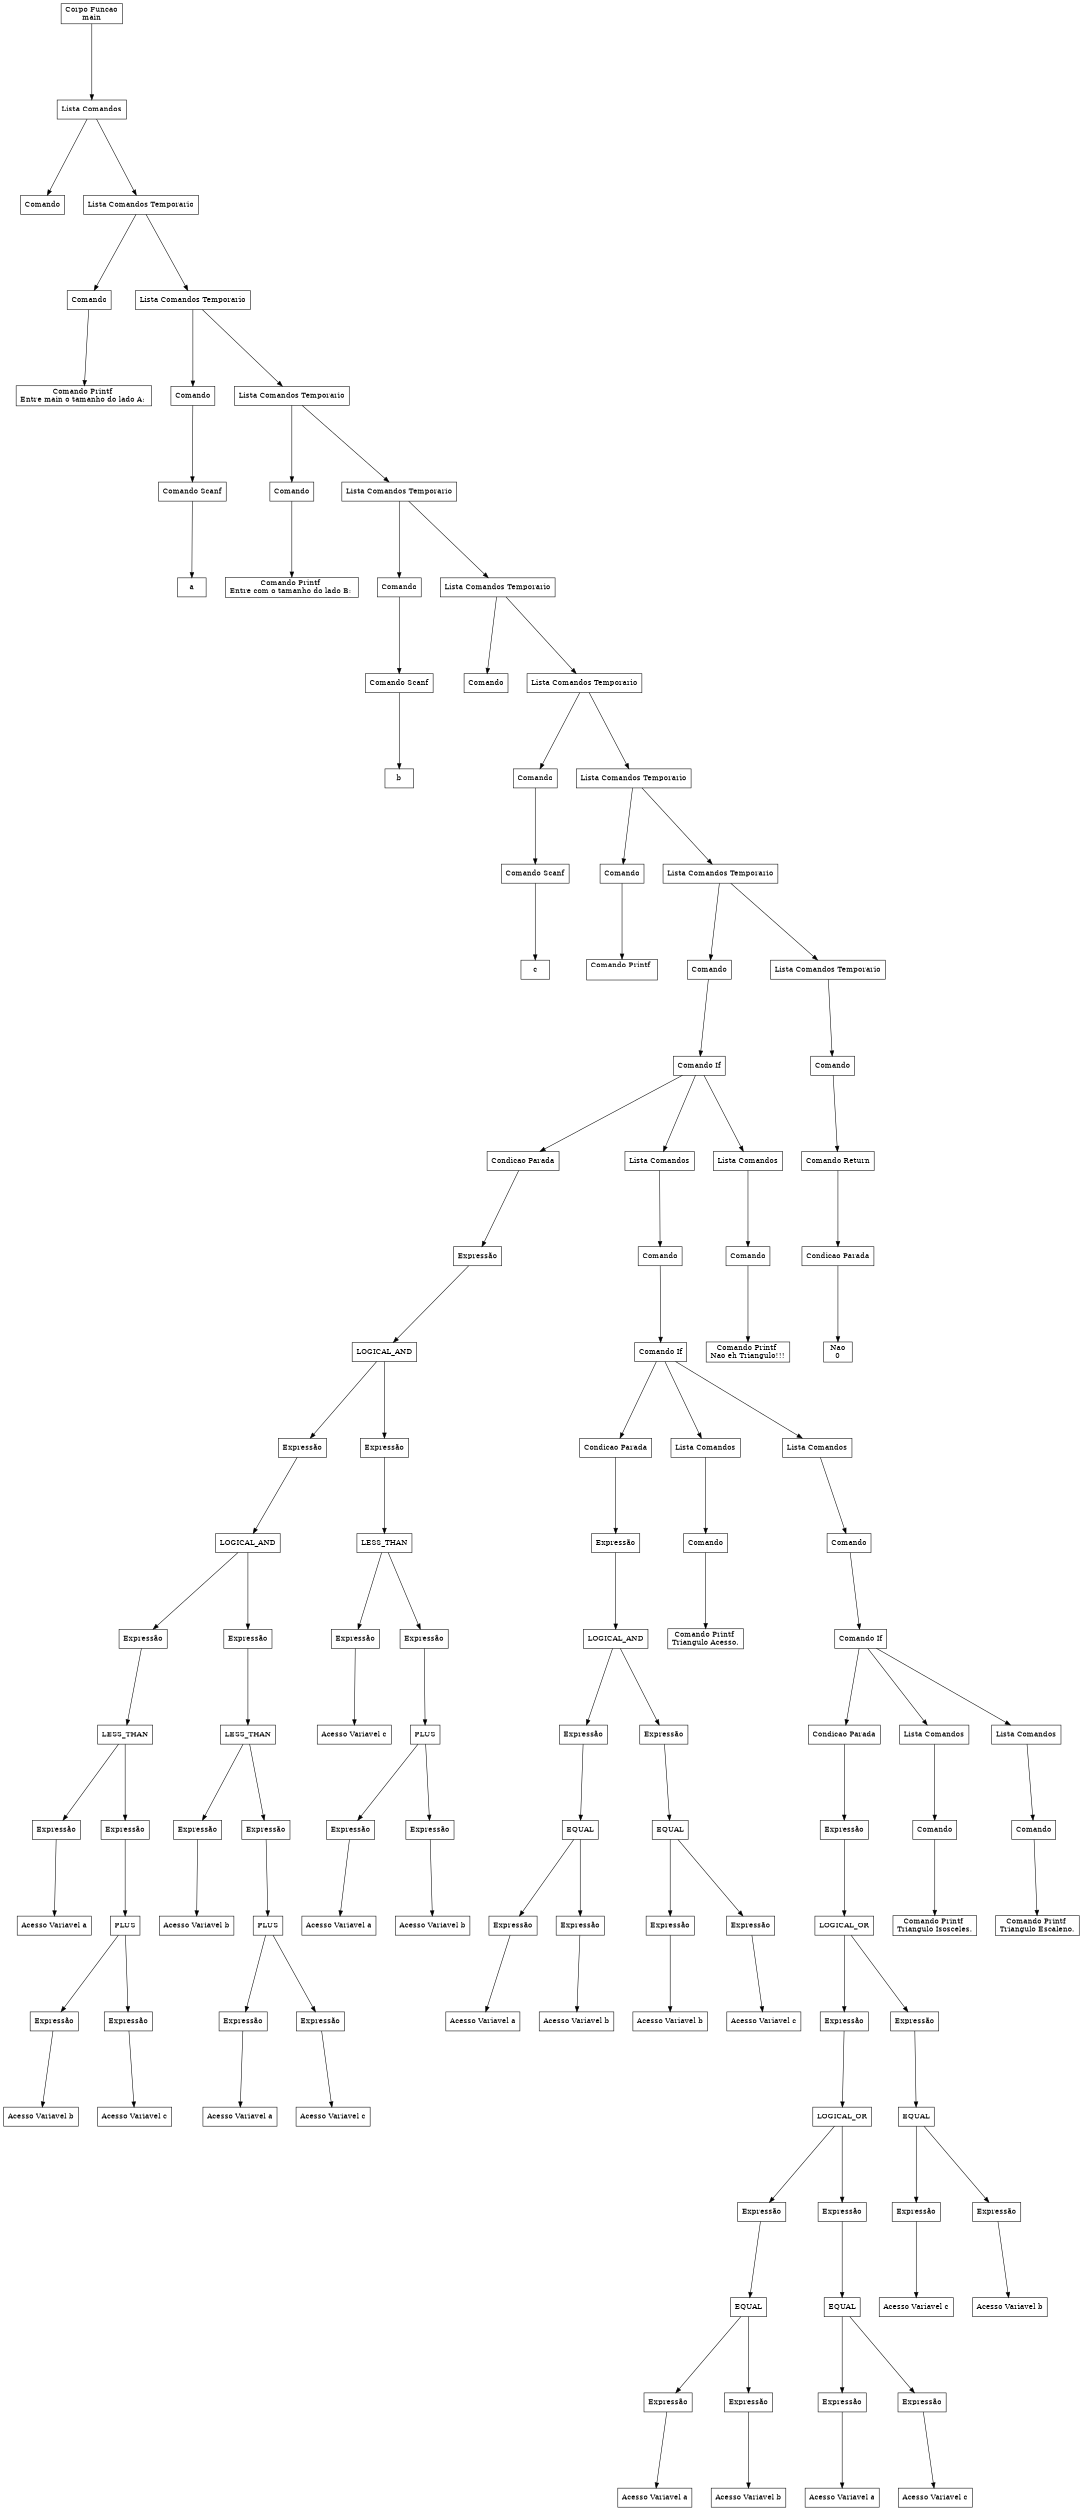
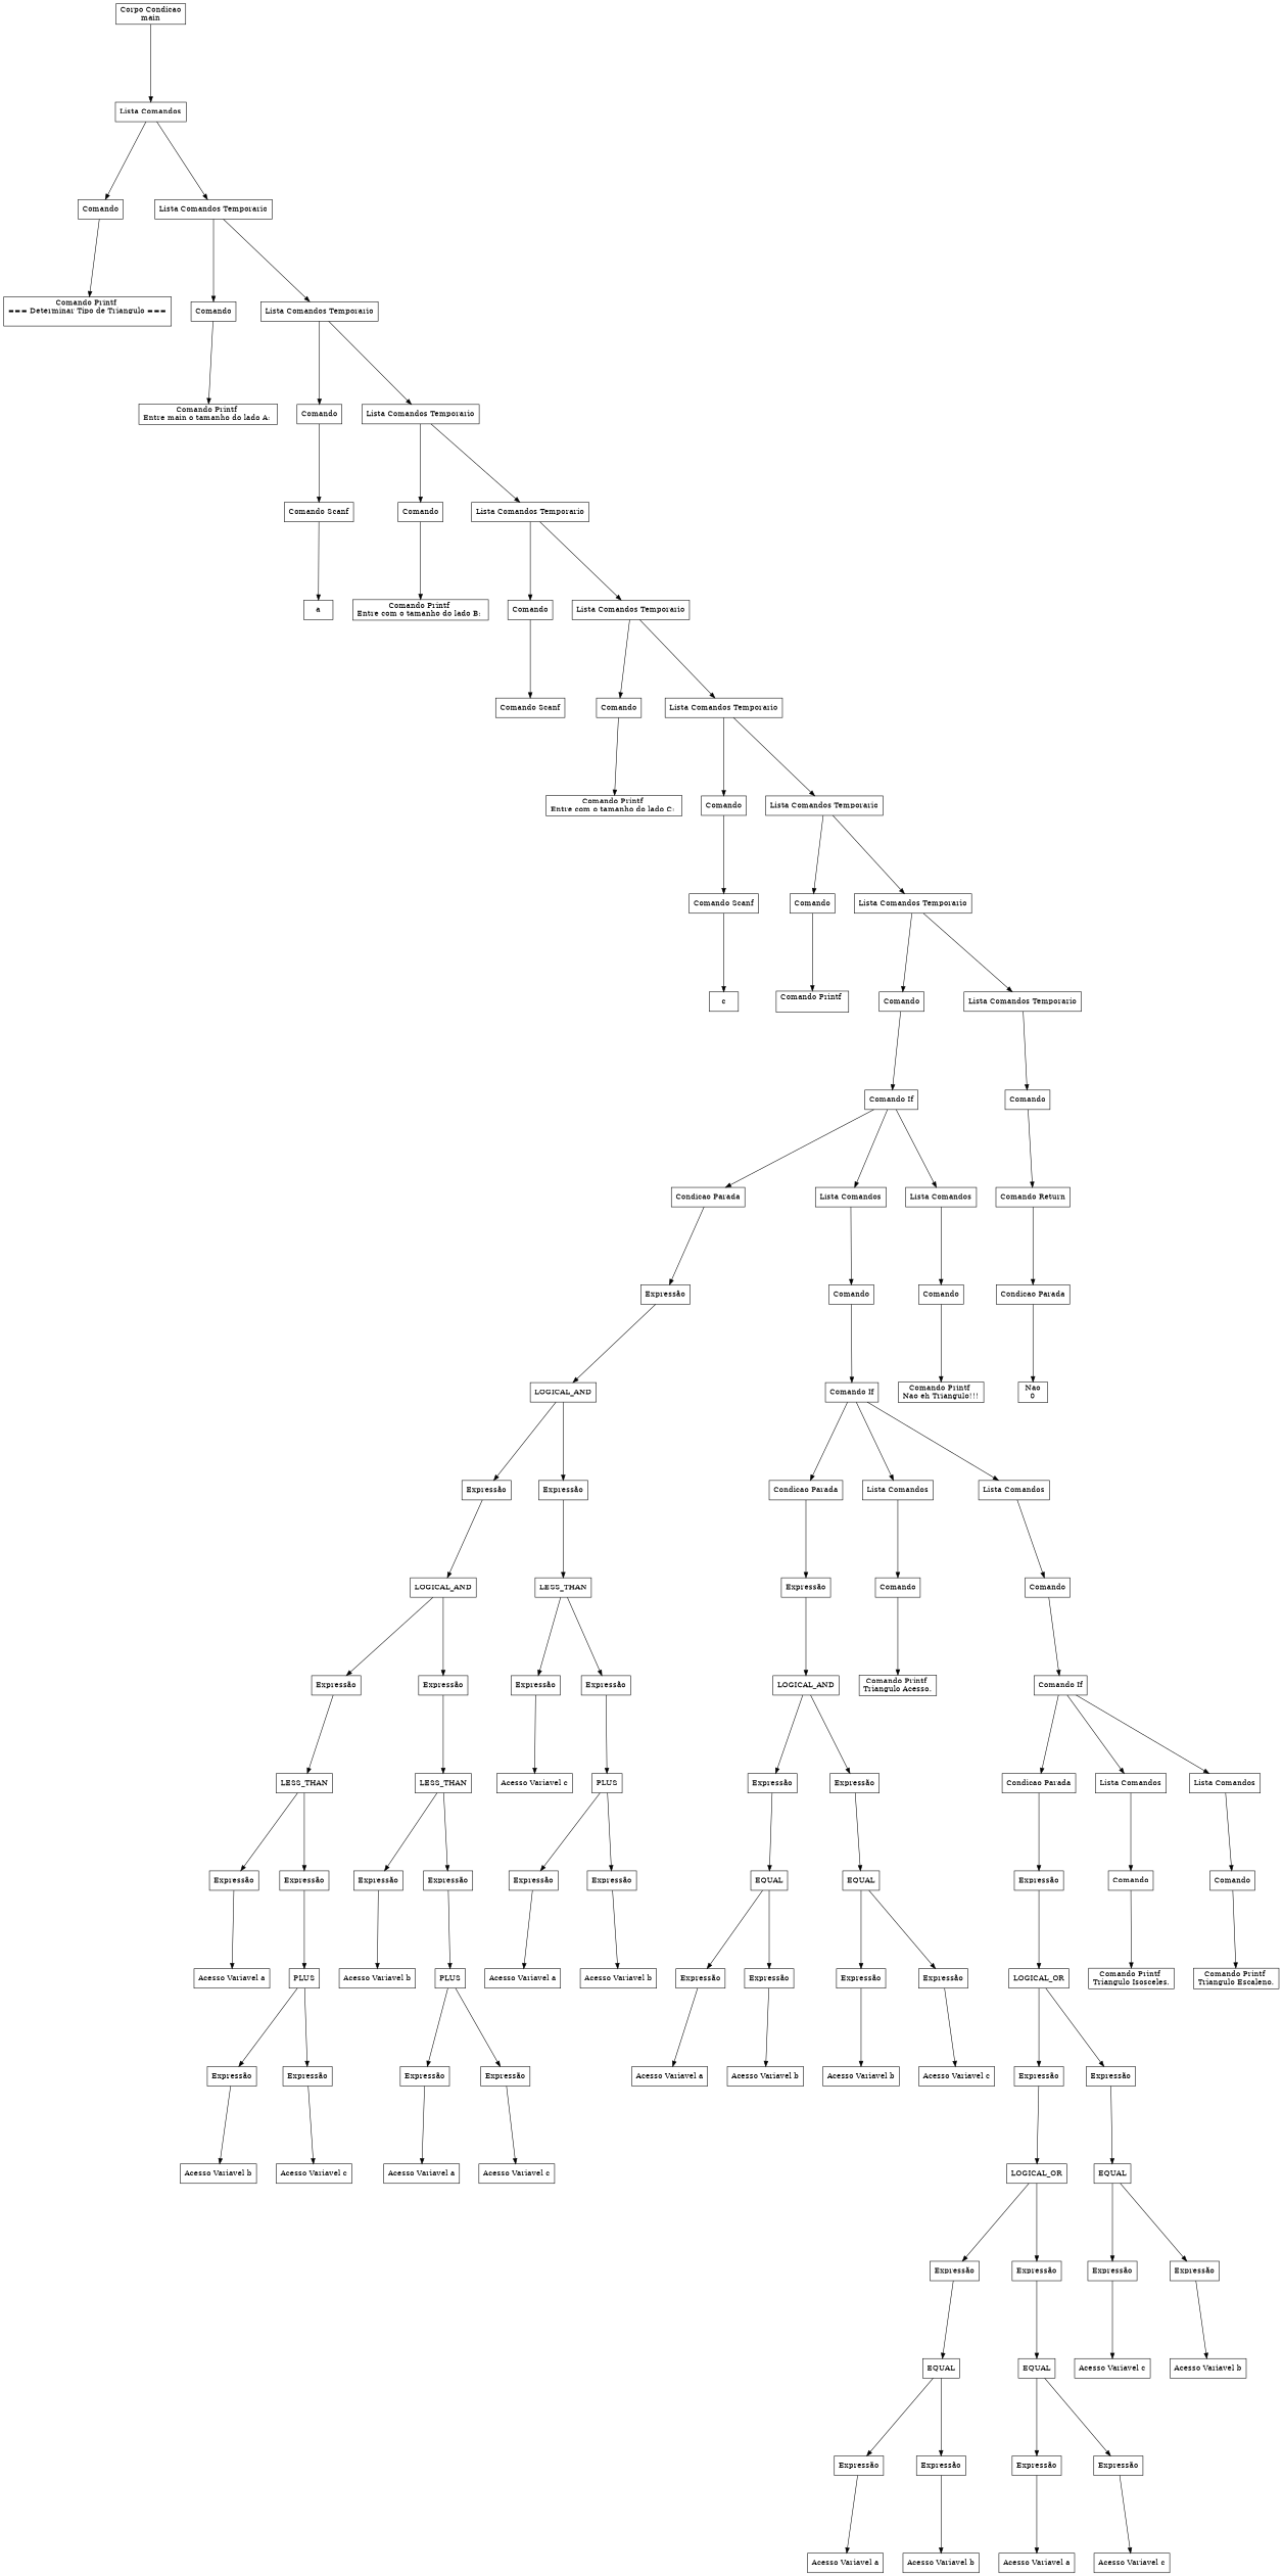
  digraph {
    nodesep=0.5
    ranksep=2
    node [shape=box]
+   n1 [label="Comando Printf \n=== Determinar Tipo de Triangulo ===\n\n"]
    n2 [label=Comando]
    n3 [label="Comando Printf \nEntre main o tamanho do lado A: "]
    n4 [label=Comando]
    n5 [label=a]
    n6 [label="Comando Scanf"]
    n7 [label=Comando]
    n8 [label="Comando Printf \nEntre com o tamanho do lado B: "]
    n9 [label=Comando]
-   n10 [label=b]
    n11 [label="Comando Scanf"]
    n12 [label=Comando]
+   n13 [label="Comando Printf \nEntre com o tamanho do lado C: "]
    n14 [label=Comando]
    n15 [label=c]
    n16 [label="Comando Scanf"]
    n17 [label=Comando]
    n18 [label="Comando Printf \n\n"]
    n19 [label=Comando]
    n20 [label="Acesso Variavel a"]
    n21 [label="Expressão\n"]
    n22 [label="Acesso Variavel b"]
    n23 [label="Expressão\n"]
    n24 [label="Acesso Variavel c"]
    n25 [label="Expressão\n"]
    n26 [label=PLUS]
    n27 [label="Expressão\n"]
    n28 [label=LESS_THAN]
    n29 [label="Expressão\n"]
    n30 [label="Acesso Variavel b"]
    n31 [label="Expressão\n"]
    n32 [label="Acesso Variavel a"]
    n33 [label="Expressão\n"]
    n34 [label="Acesso Variavel c"]
    n35 [label="Expressão\n"]
    n36 [label=PLUS]
    n37 [label="Expressão\n"]
    n38 [label=LESS_THAN]
    n39 [label="Expressão\n"]
    n40 [label=LOGICAL_AND]
    n41 [label="Expressão\n"]
    n42 [label="Acesso Variavel c"]
    n43 [label="Expressão\n"]
    n44 [label="Acesso Variavel a"]
    n45 [label="Expressão\n"]
    n46 [label="Acesso Variavel b"]
    n47 [label="Expressão\n"]
    n48 [label=PLUS]
    n49 [label="Expressão\n"]
    n50 [label=LESS_THAN]
    n51 [label="Expressão\n"]
    n52 [label=LOGICAL_AND]
    n53 [label="Expressão\n"]
    n54 [label="Condicao Parada"]
    n55 [label="Acesso Variavel a"]
    n56 [label="Expressão\n"]
    n57 [label="Acesso Variavel b"]
    n58 [label="Expressão\n"]
    n59 [label=EQUAL]
    n60 [label="Expressão\n"]
    n61 [label="Acesso Variavel b"]
    n62 [label="Expressão\n"]
    n63 [label="Acesso Variavel c"]
    n64 [label="Expressão\n"]
    n65 [label=EQUAL]
    n66 [label="Expressão\n"]
    n67 [label=LOGICAL_AND]
    n68 [label="Expressão\n"]
    n69 [label="Condicao Parada"]
    n70 [label="Comando Printf \nTriangulo Acesso."]
    n71 [label=Comando]
    n72 [label="Lista Comandos"]
    n73 [label="Acesso Variavel a"]
    n74 [label="Expressão\n"]
    n75 [label="Acesso Variavel b"]
    n76 [label="Expressão\n"]
    n77 [label=EQUAL]
    n78 [label="Expressão\n"]
    n79 [label="Acesso Variavel a"]
    n80 [label="Expressão\n"]
    n81 [label="Acesso Variavel c"]
    n82 [label="Expressão\n"]
    n83 [label=EQUAL]
    n84 [label="Expressão\n"]
    n85 [label=LOGICAL_OR]
    n86 [label="Expressão\n"]
    n87 [label="Acesso Variavel c"]
    n88 [label="Expressão\n"]
    n89 [label="Acesso Variavel b"]
    n90 [label="Expressão\n"]
    n91 [label=EQUAL]
    n92 [label="Expressão\n"]
    n93 [label=LOGICAL_OR]
    n94 [label="Expressão\n"]
    n95 [label="Condicao Parada"]
    n96 [label="Comando Printf \nTriangulo Isosceles."]
    n97 [label=Comando]
    n98 [label="Lista Comandos"]
    n99 [label="Comando Printf \nTriangulo Escaleno."]
    n100 [label=Comando]
    n101 [label="Lista Comandos"]
    n102 [label="Comando If"]
    n103 [label=Comando]
    n104 [label="Lista Comandos"]
    n105 [label="Comando If"]
    n106 [label=Comando]
    n107 [label="Lista Comandos"]
    n108 [label="Comando Printf \nNao eh Triangulo!!!\n"]
    n109 [label=Comando]
    n110 [label="Lista Comandos"]
    n111 [label="Comando If"]
    n112 [label=Comando]
    n113 [label="Nao\n0"]
    n114 [label="Condicao Parada"]
    n115 [label="Comando Return"]
    n116 [label=Comando]
    n117 [label="Lista Comandos Temporario"]
    n118 [label="Lista Comandos Temporario"]
    n119 [label="Lista Comandos Temporario"]
    n120 [label="Lista Comandos Temporario"]
    n121 [label="Lista Comandos Temporario"]
    n122 [label="Lista Comandos Temporario"]
    n123 [label="Lista Comandos Temporario"]
    n124 [label="Lista Comandos Temporario"]
    n125 [label="Lista Comandos Temporario"]
    n126 [label="Lista Comandos"]
-   n127 [label="Corpo Funcao\nmain"]
+   n127 [label="Corpo Condicao\nmain"]
+   n2 -> n1
    n4 -> n3
    n6 -> n5
    n7 -> n6
    n9 -> n8
-   n11 -> n10
    n12 -> n11
+   n14 -> n13
    n16 -> n15
    n17 -> n16
    n19 -> n18
    n21 -> n20
    n23 -> n22
    n25 -> n24
    n26 -> n23
    n26 -> n25
    n27 -> n26
    n28 -> n21
    n28 -> n27
    n29 -> n28
    n31 -> n30
    n33 -> n32
    n35 -> n34
    n36 -> n33
    n36 -> n35
    n37 -> n36
    n38 -> n31
    n38 -> n37
    n39 -> n38
    n40 -> n29
    n40 -> n39
    n41 -> n40
    n43 -> n42
    n45 -> n44
    n47 -> n46
    n48 -> n45
    n48 -> n47
    n49 -> n48
    n50 -> n43
    n50 -> n49
    n51 -> n50
    n52 -> n41
    n52 -> n51
    n53 -> n52
    n54 -> n53
    n56 -> n55
    n58 -> n57
    n59 -> n56
    n59 -> n58
    n60 -> n59
    n62 -> n61
    n64 -> n63
    n65 -> n62
    n65 -> n64
    n66 -> n65
    n67 -> n60
    n67 -> n66
    n68 -> n67
    n69 -> n68
    n71 -> n70
    n72 -> n71
    n74 -> n73
    n76 -> n75
    n77 -> n74
    n77 -> n76
    n78 -> n77
    n80 -> n79
    n82 -> n81
    n83 -> n80
    n83 -> n82
    n84 -> n83
    n85 -> n78
    n85 -> n84
    n86 -> n85
    n88 -> n87
    n90 -> n89
    n91 -> n88
    n91 -> n90
    n92 -> n91
    n93 -> n86
    n93 -> n92
    n94 -> n93
    n95 -> n94
    n97 -> n96
    n98 -> n97
    n100 -> n99
    n101 -> n100
    n102 -> n95
    n102 -> n98
    n102 -> n101
    n103 -> n102
    n104 -> n103
    n105 -> n69
    n105 -> n72
    n105 -> n104
    n106 -> n105
    n107 -> n106
    n109 -> n108
    n110 -> n109
    n111 -> n54
    n111 -> n107
    n111 -> n110
    n112 -> n111
    n114 -> n113
    n115 -> n114
    n116 -> n115
    n117 -> n116
    n118 -> n112
    n118 -> n117
    n119 -> n19
    n119 -> n118
    n120 -> n17
    n120 -> n119
    n121 -> n14
    n121 -> n120
    n122 -> n12
    n122 -> n121
    n123 -> n9
    n123 -> n122
    n124 -> n7
    n124 -> n123
    n125 -> n4
    n125 -> n124
    n126 -> n2
    n126 -> n125
    n127 -> n126
  }
